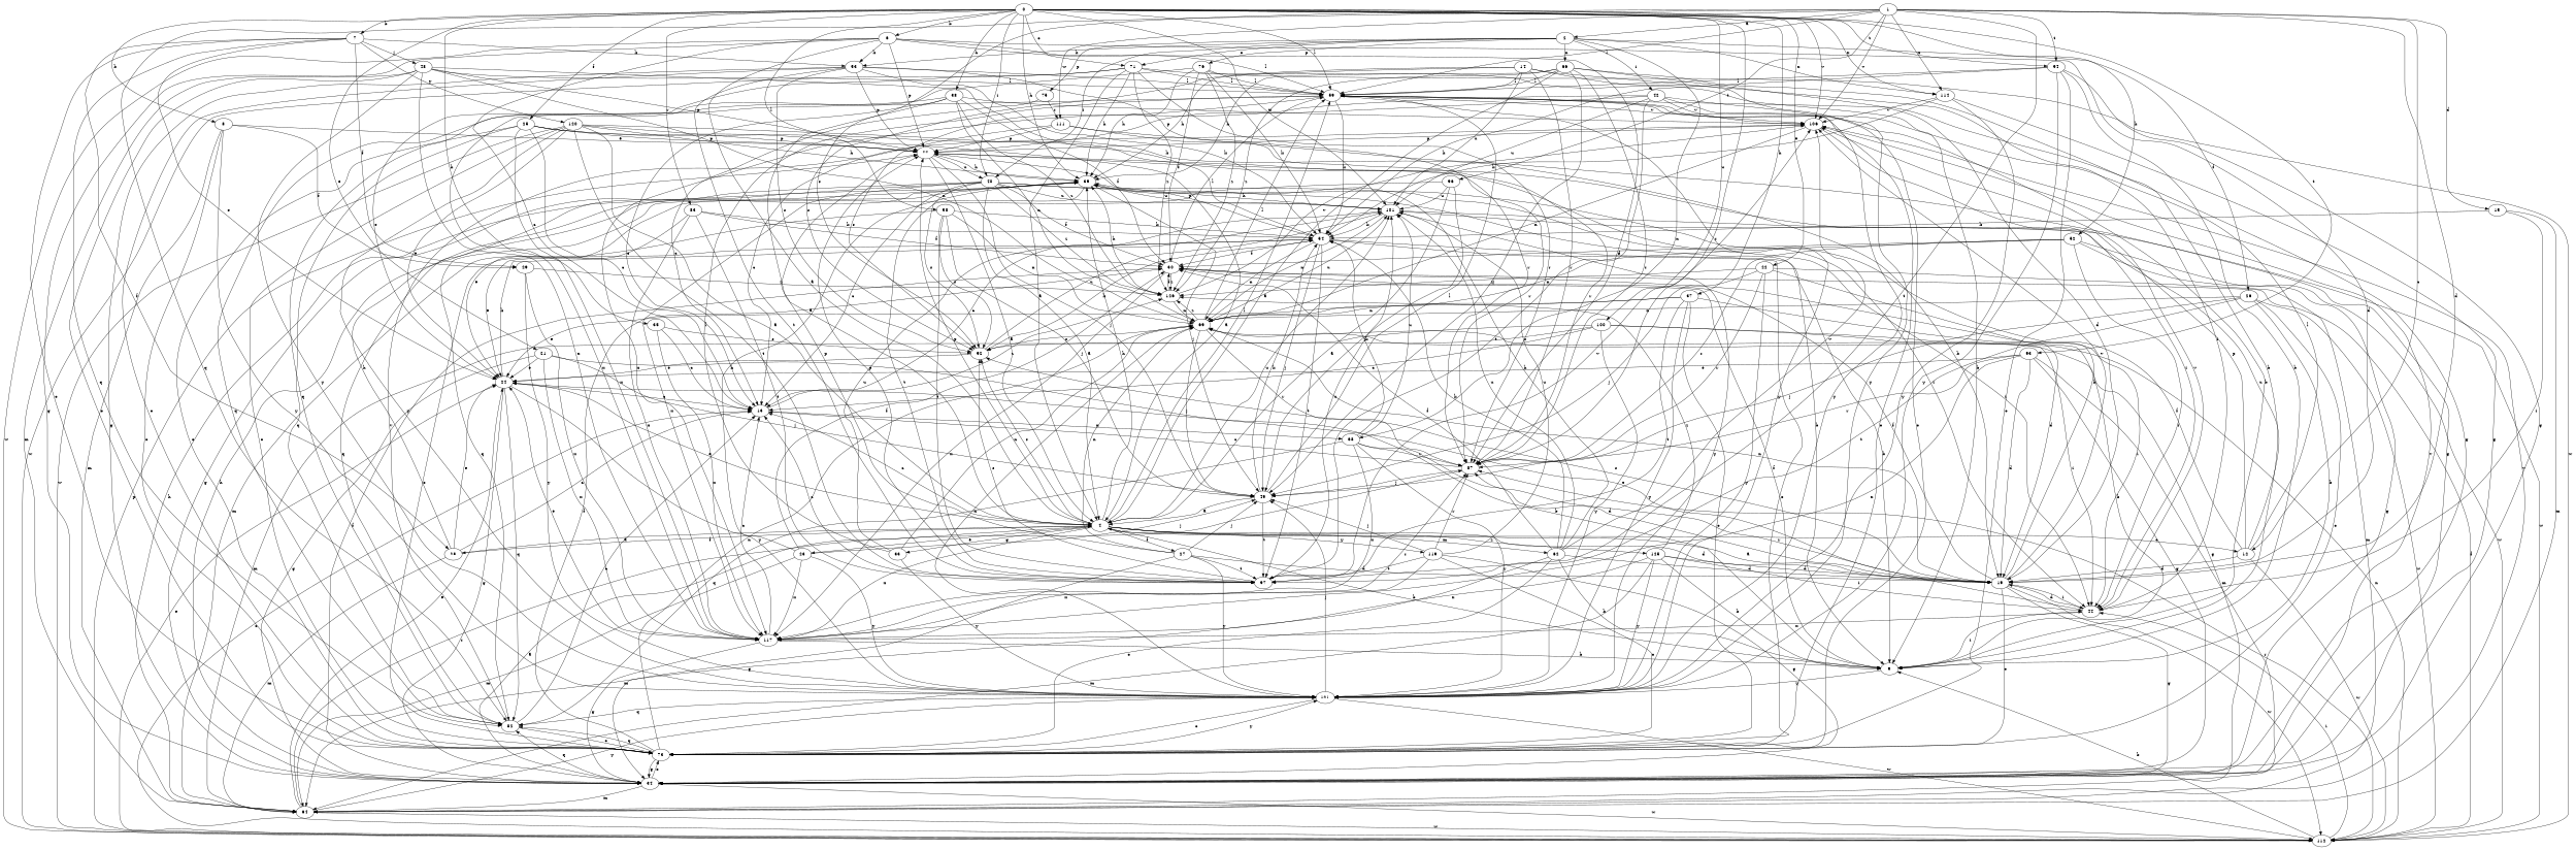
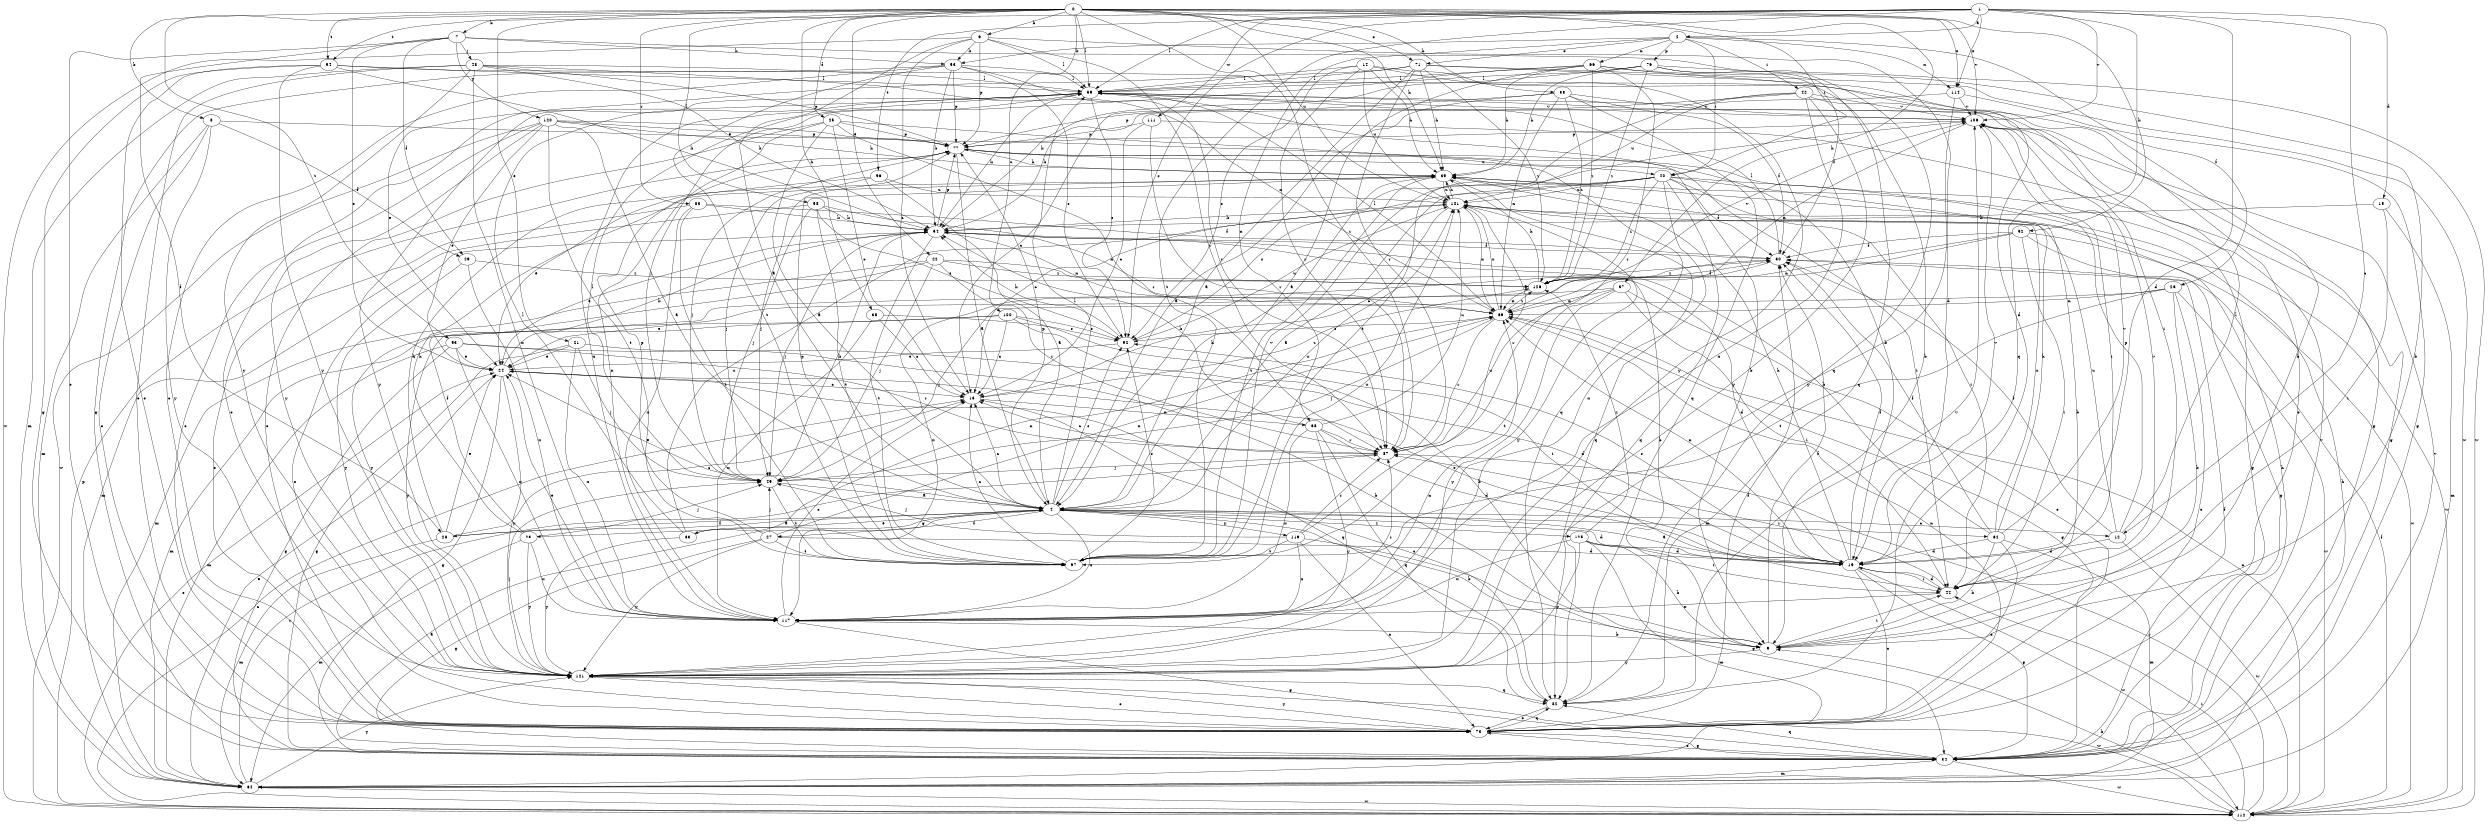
  strict digraph {
    0
    6
    7
    8
    21
    22
    25
    35
    37
    38
    39
    40
    52
    58
    59
    71
    83
    87
    93
    94
    100
    101
    106
    114
    19
    53
    4
    13
    77
    34
    112
    82
    24
    28
    29
    48
    73
    120
    64
    121
    9
    117
    49
    126
    92
    97
    44
    69
    30
    54
    1
    2
    12
    15
    96
    111
    26
    42
    66
    68
-   75
    76
    14
    23
    27
    33
    62
    119
    125
    0 -> 6 [label=b]
    0 -> 7 [label=b]
    0 -> 8 [label=b]
    0 -> 21 [label=e]
    0 -> 22 [label=e]
    0 -> 25 [label=f]
    0 -> 35 [label=h]
    0 -> 37 [label=h]
    0 -> 38 [label=h]
    0 -> 39 [label=h]
    0 -> 40 [label=i]
    0 -> 52 [label=k]
    0 -> 58 [label=l]
    0 -> 59 [label=l]
    0 -> 71 [label=o]
    0 -> 83 [label=r]
    0 -> 87 [label=r]
    0 -> 93 [label=t]
    0 -> 94 [label=t]
    0 -> 100 [label=u]
    0 -> 101 [label=u]
    0 -> 106 [label=v]
    0 -> 114 [label=x]
    6 -> 59 [label=l]
    6 -> 87 [label=r]
    6 -> 19 [label=d]
    6 -> 53 [label=k]
    6 -> 4 [label=a]
    6 -> 13 [label=c]
    6 -> 77 [label=p]
-   6 -> 34 [label=g]
    6 -> 112 [label=w]
    7 -> 53 [label=k]
    7 -> 82 [label=q]
    7 -> 24 [label=e]
    7 -> 28 [label=f]
    7 -> 29 [label=f]
    7 -> 48 [label=j]
    7 -> 73 [label=o]
    7 -> 120 [label=y]
    8 -> 77 [label=e]
    8 -> 29 [label=f]
    8 -> 73 [label=o]
    8 -> 64 [label=m]
    8 -> 121 [label=y]
    21 -> 34 [label=g]
    21 -> 24 [label=e]
    21 -> 9 [label=b]
    21 -> 117 [label=x]
    21 -> 49 [label=j]
    22 -> 87 [label=r]
    22 -> 19 [label=d]
    22 -> 64 [label=m]
    22 -> 121 [label=y]
    22 -> 49 [label=j]
    22 -> 126 [label=z]
    25 -> 87 [label=r]
    25 -> 4 [label=a]
    25 -> 13 [label=c]
    25 -> 77 [label=p]
    25 -> 82 [label=q]
    25 -> 73 [label=o]
    25 -> 117 [label=x]
    35 -> 13 [label=c]
    35 -> 117 [label=x]
    35 -> 92 [label=s]
    37 -> 24 [label=e]
    37 -> 73 [label=o]
    37 -> 121 [label=y]
    37 -> 97 [label=t]
    37 -> 44 [label=i]
    37 -> 69 [label=n]
    38 -> 106 [label=v]
    38 -> 4 [label=a]
    38 -> 13 [label=c]
    38 -> 82 [label=q]
    38 -> 126 [label=z]
    38 -> 69 [label=n]
    38 -> 30 [label=f]
    39 -> 101 [label=u]
    39 -> 82 [label=q]
    39 -> 49 [label=j]
    39 -> 97 [label=t]
    40 -> 101 [label=u]
    40 -> 4 [label=a]
    40 -> 13 [label=c]
    40 -> 34 [label=g]
    40 -> 82 [label=q]
    40 -> 9 [label=b]
    40 -> 117 [label=x]
    40 -> 126 [label=z]
    40 -> 92 [label=s]
    40 -> 44 [label=i]
    40 -> 30 [label=f]
    52 -> 87 [label=r]
    52 -> 34 [label=g]
    52 -> 112 [label=w]
    52 -> 44 [label=i]
    52 -> 69 [label=n]
    52 -> 30 [label=f]
    58 -> 64 [label=m]
    58 -> 49 [label=j]
    58 -> 92 [label=s]
    58 -> 97 [label=t]
    58 -> 69 [label=n]
    58 -> 54 [label=k]
    59 -> 106 [label=v]
    59 -> 34 [label=g]
    59 -> 73 [label=o]
    59 -> 121 [label=y]
    59 -> 9 [label=b]
    59 -> 117 [label=x]
    59 -> 92 [label=s]
    59 -> 54 [label=k]
    71 -> 39 [label=h]
    71 -> 59 [label=l]
    71 -> 87 [label=r]
    71 -> 4 [label=a]
    71 -> 112 [label=w]
    71 -> 24 [label=e]
    71 -> 9 [label=b]
    71 -> 126 [label=z]
    83 -> 73 [label=o]
    83 -> 117 [label=x]
    83 -> 97 [label=t]
    83 -> 30 [label=f]
    83 -> 54 [label=k]
    87 -> 13 [label=c]
    87 -> 49 [label=j]
    93 -> 87 [label=r]
    93 -> 19 [label=d]
    93 -> 34 [label=g]
    93 -> 24 [label=e]
    93 -> 64 [label=m]
    93 -> 117 [label=x]
    94 -> 59 [label=l]
    94 -> 34 [label=g]
    94 -> 73 [label=o]
    94 -> 121 [label=y]
    94 -> 9 [label=b]
    94 -> 54 [label=k]
    100 -> 13 [label=c]
    100 -> 64 [label=m]
    100 -> 121 [label=y]
    100 -> 9 [label=b]
    100 -> 92 [label=s]
    100 -> 44 [label=i]
    101 -> 39 [label=h]
    101 -> 13 [label=c]
    101 -> 112 [label=w]
    101 -> 121 [label=y]
    101 -> 69 [label=n]
    101 -> 54 [label=k]
    106 -> 77 [label=p]
    106 -> 44 [label=i]
    106 -> 69 [label=n]
    114 -> 106 [label=v]
    114 -> 34 [label=g]
    114 -> 121 [label=y]
    114 -> 54 [label=k]
    19 -> 39 [label=h]
    19 -> 106 [label=v]
    19 -> 4 [label=a]
    19 -> 34 [label=g]
    19 -> 112 [label=w]
    19 -> 24 [label=e]
    19 -> 73 [label=o]
    19 -> 92 [label=s]
    19 -> 44 [label=i]
    19 -> 69 [label=n]
    19 -> 30 [label=f]
    53 -> 59 [label=l]
    53 -> 87 [label=r]
    53 -> 77 [label=p]
    53 -> 34 [label=g]
    53 -> 73 [label=o]
    53 -> 92 [label=s]
    53 -> 97 [label=t]
    53 -> 54 [label=k]
    4 -> 39 [label=h]
    4 -> 59 [label=l]
    4 -> 101 [label=u]
    4 -> 19 [label=d]
    4 -> 13 [label=c]
    4 -> 77 [label=p]
    4 -> 24 [label=e]
    4 -> 28 [label=f]
    4 -> 9 [label=b]
    4 -> 117 [label=x]
    4 -> 92 [label=s]
    4 -> 12 [label=c]
    4 -> 23 [label=e]
    4 -> 27 [label=f]
    4 -> 33 [label=g]
    4 -> 62 [label=m]
    4 -> 119 [label=y]
    4 -> 125 [label=z]
    13 -> 126 [label=z]
    13 -> 68 [label=n]
    77 -> 39 [label=h]
    77 -> 40 [label=u]
    77 -> 4 [label=a]
    77 -> 49 [label=j]
    77 -> 44 [label=i]
    34 -> 39 [label=h]
    34 -> 106 [label=v]
    34 -> 4 [label=a]
    34 -> 112 [label=w]
    34 -> 82 [label=q]
    34 -> 73 [label=o]
    34 -> 64 [label=m]
    34 -> 30 [label=f]
    112 -> 87 [label=r]
    112 -> 13 [label=c]
    112 -> 77 [label=p]
    112 -> 24 [label=e]
    112 -> 9 [label=b]
    112 -> 44 [label=i]
    112 -> 69 [label=n]
    112 -> 30 [label=f]
    82 -> 106 [label=v]
    82 -> 13 [label=c]
    82 -> 73 [label=o]
    24 -> 13 [label=c]
    24 -> 34 [label=g]
    24 -> 82 [label=q]
    24 -> 121 [label=y]
    24 -> 54 [label=k]
    28 -> 39 [label=h]
    28 -> 4 [label=a]
    28 -> 13 [label=c]
    28 -> 24 [label=e]
    28 -> 64 [label=m]
    29 -> 121 [label=y]
    29 -> 117 [label=x]
    29 -> 126 [label=z]
    48 -> 59 [label=l]
    48 -> 77 [label=p]
    48 -> 73 [label=o]
    48 -> 64 [label=m]
    48 -> 121 [label=y]
    48 -> 117 [label=x]
    48 -> 69 [label=n]
    48 -> 54 [label=k]
    73 -> 34 [label=g]
    73 -> 82 [label=q]
    73 -> 121 [label=y]
    73 -> 69 [label=n]
    73 -> 30 [label=f]
    120 -> 39 [label=h]
    120 -> 19 [label=b]
    120 -> 4 [label=a]
    120 -> 77 [label=p]
    120 -> 112 [label=w]
    120 -> 24 [label=e]
    120 -> 73 [label=o]
    120 -> 121 [label=y]
    120 -> 97 [label=t]
    64 -> 39 [label=h]
    64 -> 87 [label=r]
    64 -> 106 [label=v]
    64 -> 112 [label=w]
    64 -> 24 [label=e]
    64 -> 121 [label=y]
    121 -> 112 [label=w]
    121 -> 82 [label=q]
    121 -> 73 [label=o]
    121 -> 49 [label=j]
    121 -> 69 [label=n]
    9 -> 121 [label=y]
    9 -> 44 [label=i]
    9 -> 30 [label=f]
    117 -> 87 [label=r]
    117 -> 13 [label=c]
    117 -> 34 [label=g]
    117 -> 24 [label=e]
    117 -> 9 [label=b]
    49 -> 59 [label=l]
    49 -> 4 [label=a]
    49 -> 97 [label=t]
    49 -> 54 [label=k]
    126 -> 39 [label=h]
    126 -> 106 [label=v]
    126 -> 69 [label=n]
    126 -> 30 [label=f]
    92 -> 101 [label=u]
    92 -> 24 [label=e]
    92 -> 54 [label=k]
    97 -> 101 [label=u]
    97 -> 106 [label=v]
    97 -> 13 [label=c]
    97 -> 77 [label=p]
    97 -> 92 [label=s]
    44 -> 87 [label=r]
    44 -> 106 [label=v]
    44 -> 19 [label=d]
    44 -> 117 [label=x]
    69 -> 59 [label=l]
    69 -> 87 [label=r]
    69 -> 101 [label=u]
    69 -> 34 [label=g]
    69 -> 49 [label=j]
    69 -> 126 [label=z]
    69 -> 92 [label=s]
    30 -> 59 [label=l]
    30 -> 117 [label=x]
    30 -> 126 [label=z]
    54 -> 77 [label=p]
    54 -> 24 [label=e]
    54 -> 73 [label=o]
    54 -> 9 [label=b]
    54 -> 49 [label=j]
    54 -> 97 [label=t]
    54 -> 69 [label=n]
    54 -> 30 [label=f]
    1 -> 59 [label=l]
    1 -> 94 [label=t]
    1 -> 106 [label=v]
    1 -> 114 [label=x]
    1 -> 19 [label=d]
    1 -> 82 [label=q]
    1 -> 92 [label=s]
    1 -> 97 [label=t]
    1 -> 2 [label=a]
    1 -> 12 [label=c]
    1 -> 15 [label=d]
    1 -> 96 [label=t]
    1 -> 111 [label=w]
    2 -> 40 [label=i]
    2 -> 71 [label=o]
    2 -> 114 [label=x]
    2 -> 53 [label=k]
    2 -> 26 [label=f]
    2 -> 42 [label=i]
    2 -> 66 [label=n]
    2 -> 68 [label=n]
-   2 -> 75 [label=p]
    2 -> 76 [label=p]
    12 -> 59 [label=l]
    12 -> 101 [label=u]
    12 -> 19 [label=d]
    12 -> 77 [label=p]
    12 -> 112 [label=w]
    12 -> 30 [label=f]
    15 -> 64 [label=m]
    15 -> 44 [label=i]
    15 -> 54 [label=k]
    96 -> 101 [label=u]
    96 -> 4 [label=a]
    96 -> 24 [label=e]
    96 -> 49 [label=j]
    111 -> 87 [label=r]
    111 -> 13 [label=c]
    111 -> 77 [label=p]
    111 -> 34 [label=g]
    26 -> 112 [label=w]
    26 -> 73 [label=o]
    26 -> 9 [label=b]
    26 -> 49 [label=j]
    26 -> 97 [label=t]
    26 -> 69 [label=n]
    42 -> 101 [label=u]
    42 -> 106 [label=v]
    42 -> 77 [label=p]
    42 -> 73 [label=o]
    42 -> 121 [label=y]
    42 -> 117 [label=x]
    42 -> 97 [label=t]
    66 -> 39 [label=h]
    66 -> 59 [label=l]
    66 -> 87 [label=r]
    66 -> 19 [label=d]
    66 -> 4 [label=a]
    66 -> 9 [label=b]
    66 -> 49 [label=j]
    66 -> 126 [label=z]
    68 -> 87 [label=r]
    68 -> 101 [label=u]
    68 -> 19 [label=d]
    68 -> 82 [label=q]
    68 -> 121 [label=y]
    68 -> 117 [label=x]
    68 -> 54 [label=k]
-   75 -> 13 [label=c]
-   75 -> 111 [label=r]
    76 -> 39 [label=h]
    76 -> 59 [label=l]
    76 -> 112 [label=w]
    76 -> 82 [label=q]
    76 -> 126 [label=z]
    76 -> 30 [label=f]
    76 -> 54 [label=k]
    14 -> 39 [label=h]
    14 -> 59 [label=l]
    14 -> 87 [label=r]
    14 -> 101 [label=u]
    14 -> 121 [label=y]
    14 -> 92 [label=s]
    14 -> 44 [label=i]
    23 -> 39 [label=h]
    23 -> 64 [label=m]
    23 -> 121 [label=y]
    23 -> 117 [label=x]
    23 -> 49 [label=j]
    23 -> 30 [label=f]
    27 -> 19 [label=d]
    27 -> 77 [label=p]
    27 -> 34 [label=g]
    27 -> 121 [label=y]
    27 -> 49 [label=j]
    27 -> 97 [label=t]
    27 -> 69 [label=n]
    33 -> 59 [label=l]
    33 -> 101 [label=u]
    33 -> 121 [label=y]
    33 -> 69 [label=n]
    62 -> 39 [label=h]
    62 -> 101 [label=u]
    62 -> 106 [label=v]
    62 -> 19 [label=d]
    62 -> 73 [label=o]
    62 -> 64 [label=m]
    62 -> 9 [label=b]
    62 -> 30 [label=f]
    62 -> 54 [label=k]
    119 -> 87 [label=r]
    119 -> 101 [label=u]
    119 -> 34 [label=g]
    119 -> 73 [label=o]
    119 -> 117 [label=x]
    119 -> 49 [label=j]
    119 -> 97 [label=t]
    125 -> 19 [label=d]
    125 -> 64 [label=m]
    125 -> 121 [label=y]
    125 -> 9 [label=b]
    125 -> 117 [label=x]
    125 -> 126 [label=z]
    125 -> 44 [label=i]
  }
